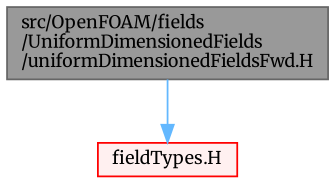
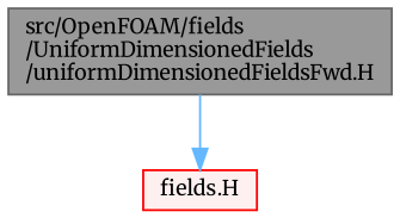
  digraph {
    fontname=Merriweather
    node [fontname=Merriweather fontsize=10 shape=box style=filled]
    n1 [color=gray40 fillcolor=grey60 fontcolor=black height=0.2 label="src/OpenFOAM/fields\l/UniformDimensionedFields\l/uniformDimensionedFieldsFwd.H" width=0.4]
-   n2 [color=red fillcolor="#FFF0F0" height=0.2 label="fieldTypes.H" width=0.4]
+   n2 [color=red fillcolor="#FFF0F0" height=0.2 label="fields.H" width=0.4]
    n1 -> n2 [color=steelblue1 fontname=Merriweather fontsize=10 labelfontname=Helvetica labelfontsize=10 style=solid]
  }
